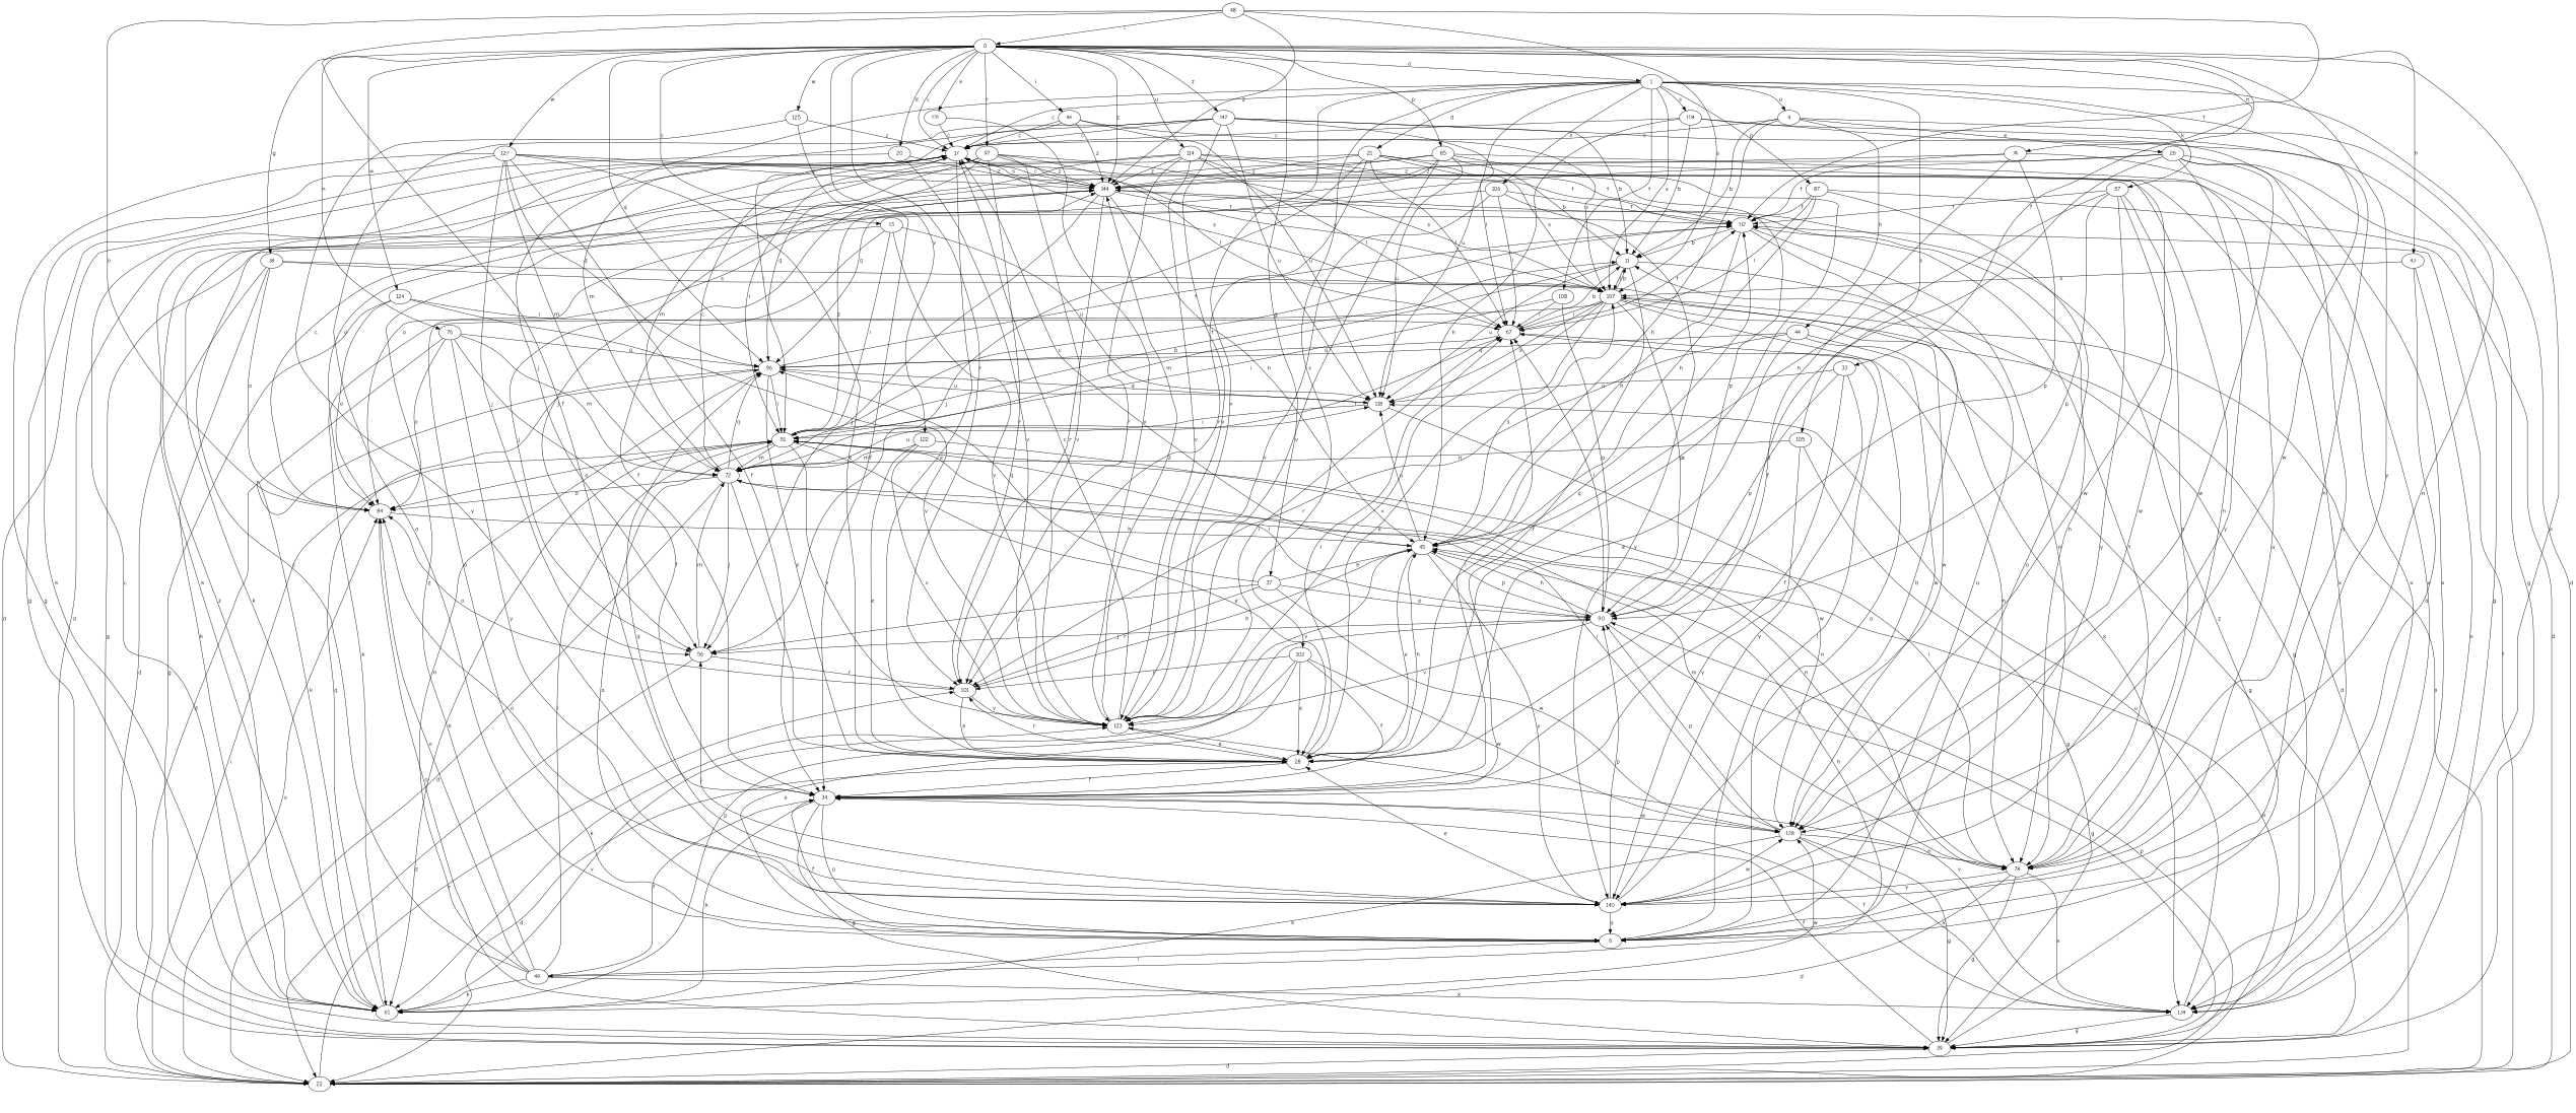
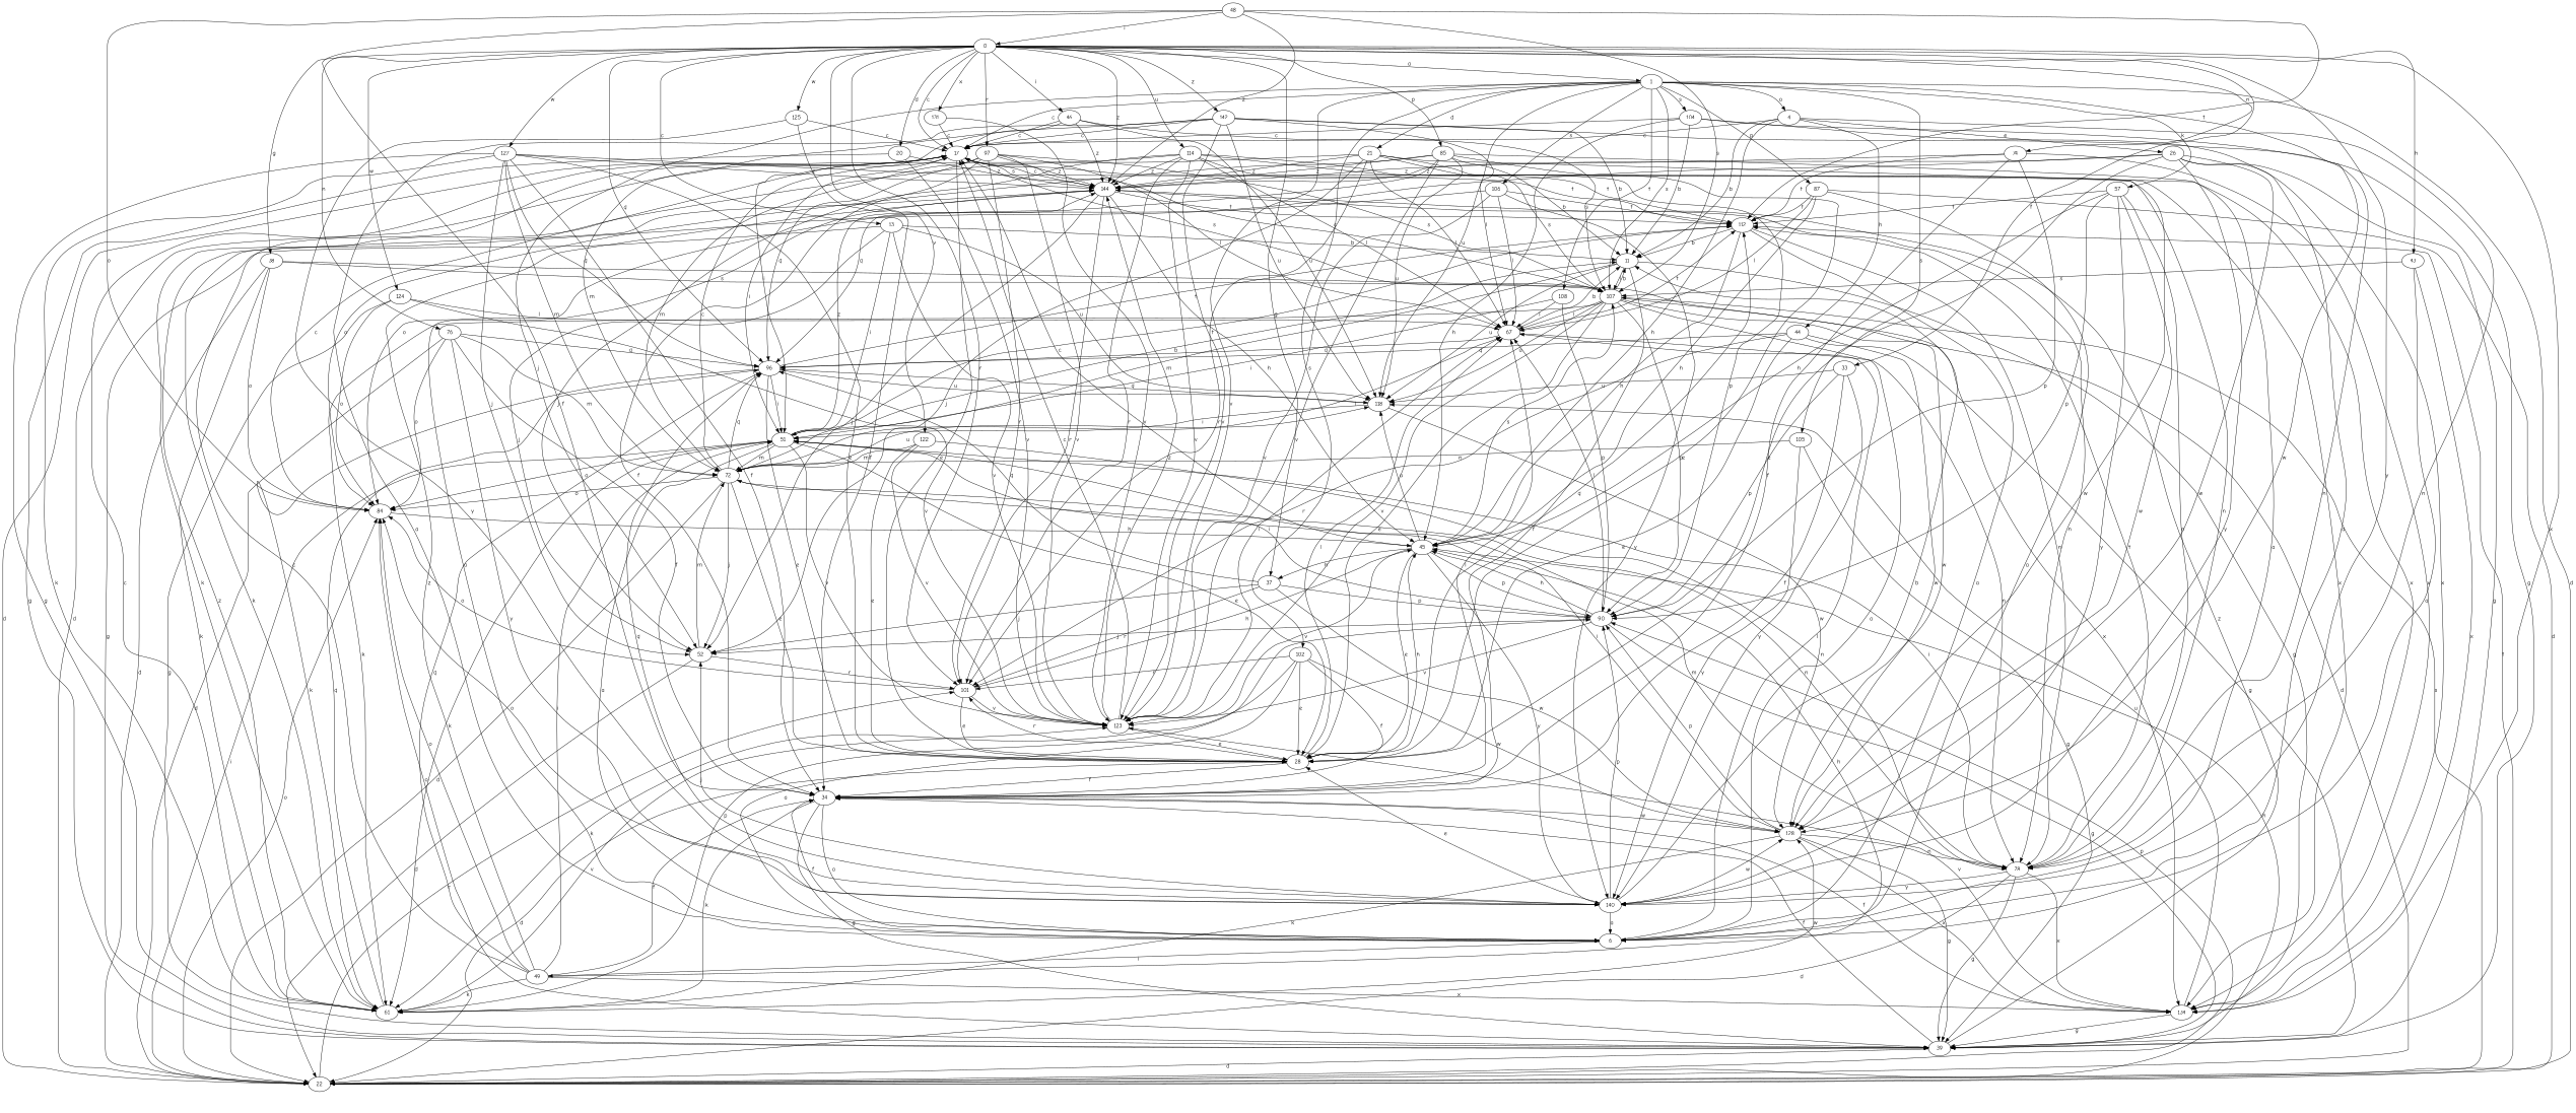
  strict digraph {
    fontname="Comic Neue"
    node [fontname="Comic Neue"]
    edge [fontname="Comic Neue"]
    0
    1
    13
    17
    20
    33
    37
    38
    43
    46
    74
    76
    85
    96
    97
    101
    114
    122
    124
    125
    127
    131
    134
    140
    142
    144
    4
    21
    22
-   56
+   56 [label=52]
    57
    87
    102
    104
    105
    106
    107
    108
    118
    123
    128
    11
    39
    51
    78
    28
    34
    90
    45
    61
    84
    6
    48
    112
    72
    67
    26
    44
    49
    0 -> 1 [label=a]
    0 -> 13 [label=c]
    0 -> 17 [label=c]
    0 -> 20 [label=d]
    0 -> 33 [label=f]
    0 -> 37 [label=g]
    0 -> 38 [label=g]
    0 -> 43 [label=h]
    0 -> 46 [label=i]
    0 -> 74 [label=n]
    0 -> 76 [label=n]
    0 -> 85 [label=p]
    0 -> 96 [label=q]
    0 -> 97 [label=r]
    0 -> 101 [label=r]
    0 -> 114 [label=u]
    0 -> 122 [label=v]
    0 -> 124 [label=w]
    0 -> 125 [label=w]
    0 -> 127 [label=w]
    0 -> 131 [label=x]
    0 -> 134 [label=x]
    0 -> 140 [label=y]
    0 -> 142 [label=z]
    0 -> 144 [label=z]
    1 -> 17 [label=c]
    1 -> 4 [label=a]
    1 -> 21 [label=d]
    1 -> 22 [label=d]
    1 -> 56 [label=j]
    1 -> 57 [label=k]
    1 -> 87 [label=p]
    1 -> 102 [label=s]
    1 -> 104 [label=s]
    1 -> 105 [label=s]
    1 -> 106 [label=s]
    1 -> 107 [label=s]
    1 -> 108 [label=t]
    1 -> 118 [label=u]
    1 -> 123 [label=v]
    1 -> 128 [label=w]
    13 -> 56 [label=j]
    13 -> 118 [label=u]
    13 -> 123 [label=v]
+   13 -> 11 [label=b]
    13 -> 39 [label=g]
    13 -> 51 [label=i]
    17 -> 144 [label=s]
    17 -> 22 [label=d]
    17 -> 107 [label=s]
    17 -> 51 [label=i]
    17 -> 78 [label=n]
    17 -> 28 [label=e]
    20 -> 144 [label=z]
    20 -> 123 [label=v]
    20 -> 39 [label=g]
    33 -> 140 [label=y]
    33 -> 118 [label=u]
    33 -> 34 [label=f]
    33 -> 90 [label=p]
    37 -> 96 [label=q]
    37 -> 101 [label=r]
    37 -> 56 [label=j]
    37 -> 128 [label=w]
    37 -> 90 [label=p]
-   37 -> 45 [label=h]
+   45 -> 37 [label=h]
    38 -> 134 [label=x]
    38 -> 22 [label=d]
    38 -> 107 [label=s]
    38 -> 61 [label=k]
    38 -> 84 [label=o]
    43 -> 134 [label=x]
    43 -> 107 [label=s]
    43 -> 6 [label=a]
    46 -> 17 [label=c]
    46 -> 144 [label=z]
    46 -> 107 [label=s]
    46 -> 118 [label=u]
    46 -> 51 [label=i]
    74 -> 134 [label=x]
    74 -> 144 [label=z]
    74 -> 34 [label=f]
    74 -> 90 [label=p]
    74 -> 112 [label=t]
    76 -> 96 [label=q]
    76 -> 140 [label=y]
    76 -> 22 [label=d]
    76 -> 34 [label=f]
    76 -> 84 [label=o]
    76 -> 72 [label=m]
    85 -> 96 [label=q]
    85 -> 144 [label=z]
    85 -> 118 [label=u]
    85 -> 123 [label=v]
    85 -> 11 [label=b]
    85 -> 28 [label=e]
    85 -> 84 [label=o]
    85 -> 6 [label=a]
    96 -> 118 [label=u]
    96 -> 51 [label=i]
    96 -> 28 [label=e]
    96 -> 61 [label=k]
    96 -> 112 [label=t]
    97 -> 96 [label=q]
    97 -> 101 [label=r]
    97 -> 144 [label=z]
    97 -> 107 [label=s]
    97 -> 123 [label=v]
    97 -> 34 [label=f]
    97 -> 72 [label=m]
    97 -> 67 [label=l]
    101 -> 123 [label=v]
    101 -> 28 [label=e]
    101 -> 45 [label=h]
    101 -> 84 [label=o]
    114 -> 101 [label=r]
    114 -> 134 [label=x]
    114 -> 144 [label=z]
    114 -> 22 [label=d]
    114 -> 56 [label=j]
    114 -> 123 [label=v]
    114 -> 90 [label=p]
    114 -> 112 [label=t]
    114 -> 67 [label=l]
    122 -> 123 [label=v]
    122 -> 78 [label=n]
    122 -> 28 [label=e]
    122 -> 72 [label=m]
    124 -> 123 [label=v]
    124 -> 39 [label=g]
    124 -> 84 [label=o]
    124 -> 67 [label=l]
    125 -> 17 [label=c]
    125 -> 140 [label=y]
    125 -> 34 [label=f]
    127 -> 96 [label=q]
    127 -> 144 [label=z]
    127 -> 56 [label=j]
    127 -> 39 [label=g]
    127 -> 28 [label=e]
    127 -> 34 [label=f]
    127 -> 61 [label=k]
    127 -> 112 [label=t]
    127 -> 72 [label=m]
    131 -> 17 [label=c]
    131 -> 123 [label=v]
    134 -> 118 [label=u]
    134 -> 123 [label=v]
    134 -> 39 [label=g]
    134 -> 34 [label=f]
    140 -> 96 [label=q]
    140 -> 56 [label=j]
    140 -> 128 [label=w]
    140 -> 11 [label=b]
    140 -> 28 [label=e]
    140 -> 90 [label=p]
    140 -> 84 [label=o]
    140 -> 6 [label=a]
    142 -> 17 [label=c]
    142 -> 118 [label=u]
    142 -> 123 [label=v]
    142 -> 11 [label=b]
    142 -> 78 [label=n]
    142 -> 6 [label=a]
    142 -> 72 [label=m]
    142 -> 67 [label=l]
    144 -> 17 [label=c]
    144 -> 101 [label=r]
    144 -> 56 [label=j]
    144 -> 78 [label=n]
    144 -> 45 [label=h]
    144 -> 6 [label=a]
    144 -> 112 [label=t]
    4 -> 17 [label=c]
    4 -> 11 [label=b]
    4 -> 78 [label=n]
    4 -> 45 [label=h]
    4 -> 26 [label=e]
    4 -> 44 [label=h]
    21 -> 101 [label=r]
    21 -> 134 [label=x]
    21 -> 144 [label=z]
    21 -> 56 [label=j]
    21 -> 107 [label=s]
    21 -> 128 [label=w]
    21 -> 61 [label=k]
    21 -> 67 [label=l]
    22 -> 101 [label=r]
    22 -> 107 [label=s]
    22 -> 51 [label=i]
    22 -> 90 [label=p]
    22 -> 45 [label=h]
    22 -> 84 [label=o]
    22 -> 112 [label=t]
    56 -> 101 [label=r]
    56 -> 22 [label=d]
    56 -> 72 [label=m]
    57 -> 140 [label=y]
    57 -> 128 [label=w]
    57 -> 78 [label=n]
    57 -> 90 [label=p]
    57 -> 45 [label=h]
    57 -> 112 [label=t]
    87 -> 22 [label=d]
    87 -> 45 [label=h]
    87 -> 6 [label=a]
    87 -> 112 [label=t]
    87 -> 67 [label=l]
    102 -> 101 [label=r]
    102 -> 128 [label=w]
    102 -> 28 [label=e]
    102 -> 34 [label=f]
    102 -> 61 [label=k]
    102 -> 6 [label=a]
    104 -> 17 [label=c]
    104 -> 11 [label=b]
    104 -> 39 [label=g]
    104 -> 45 [label=h]
    104 -> 6 [label=a]
    105 -> 140 [label=y]
    105 -> 39 [label=g]
    105 -> 72 [label=n]
    106 -> 140 [label=y]
    106 -> 123 [label=v]
    106 -> 61 [label=k]
    106 -> 112 [label=t]
    106 -> 67 [label=l]
    107 -> 17 [label=c]
    107 -> 22 [label=d]
    107 -> 118 [label=u]
    107 -> 123 [label=v]
    107 -> 128 [label=w]
    107 -> 11 [label=b]
    107 -> 28 [label=e]
    107 -> 90 [label=p]
    107 -> 61 [label=k]
    107 -> 6 [label=a]
    107 -> 67 [label=l]
    108 -> 51 [label=i]
    108 -> 90 [label=p]
    108 -> 67 [label=l]
    118 -> 96 [label=q]
    118 -> 128 [label=w]
    118 -> 51 [label=i]
    123 -> 17 [label=c]
    123 -> 144 [label=z]
    123 -> 28 [label=e]
    123 -> 67 [label=l]
    128 -> 134 [label=x]
    128 -> 39 [label=g]
    128 -> 51 [label=i]
    128 -> 78 [label=n]
    128 -> 90 [label=p]
    128 -> 61 [label=k]
    11 -> 107 [label=l]
    11 -> 118 [label=u]
    11 -> 39 [label=g]
    11 -> 34 [label=f]
    11 -> 72 [label=m]
    39 -> 144 [label=z]
    39 -> 22 [label=d]
    39 -> 34 [label=f]
    39 -> 84 [label=o]
    51 -> 144 [label=z]
    51 -> 123 [label=v]
    51 -> 11 [label=b]
    51 -> 28 [label=e]
    51 -> 61 [label=k]
    51 -> 84 [label=o]
    51 -> 6 [label=a]
    51 -> 112 [label=t]
    51 -> 72 [label=m]
    78 -> 134 [label=x]
    78 -> 140 [label=y]
    78 -> 22 [label=d]
    78 -> 39 [label=g]
    78 -> 51 [label=i]
    78 -> 112 [label=t]
    78 -> 72 [label=m]
    28 -> 101 [label=r]
    28 -> 22 [label=d]
    28 -> 34 [label=f]
    28 -> 45 [label=h]
    28 -> 112 [label=q]
    28 -> 67 [label=l]
    34 -> 128 [label=w]
    34 -> 39 [label=g]
    34 -> 61 [label=k]
    34 -> 6 [label=a]
    34 -> 67 [label=l]
    90 -> 56 [label=j]
    90 -> 123 [label=v]
    90 -> 39 [label=g]
    90 -> 51 [label=i]
    90 -> 45 [label=h]
    90 -> 67 [label=l]
    45 -> 17 [label=c]
    45 -> 140 [label=y]
    45 -> 107 [label=s]
    45 -> 118 [label=u]
    45 -> 123 [label=v]
    45 -> 28 [label=e]
    45 -> 90 [label=p]
    61 -> 17 [label=c]
    61 -> 96 [label=q]
    61 -> 144 [label=z]
    61 -> 123 [label=v]
    61 -> 128 [label=w]
    61 -> 90 [label=p]
    84 -> 17 [label=c]
    84 -> 45 [label=h]
    6 -> 34 [label=f]
    6 -> 67 [label=l]
    6 -> 49 [label=i]
    48 -> 0 [label=i]
    48 -> 144 [label=z]
    48 -> 107 [label=s]
    48 -> 34 [label=f]
    48 -> 84 [label=o]
    48 -> 112 [label=t]
    112 -> 11 [label=b]
    112 -> 78 [label=n]
    112 -> 45 [label=h]
    112 -> 6 [label=a]
    72 -> 17 [label=c]
    72 -> 96 [label=q]
    72 -> 22 [label=d]
    72 -> 56 [label=j]
    72 -> 118 [label=u]
    72 -> 78 [label=n]
    72 -> 28 [label=e]
    72 -> 84 [label=o]
    72 -> 67 [label=l]
    67 -> 96 [label=q]
    67 -> 11 [label=b]
    67 -> 78 [label=n]
    67 -> 112 [label=t]
    26 -> 134 [label=x]
    26 -> 140 [label=y]
    26 -> 144 [label=z]
    26 -> 128 [label=w]
    26 -> 39 [label=g]
    26 -> 28 [label=e]
    26 -> 84 [label=o]
    44 -> 96 [label=q]
    44 -> 101 [label=r]
    44 -> 128 [label=w]
    44 -> 39 [label=g]
    44 -> 28 [label=e]
    49 -> 17 [label=c]
-   49 -> 96 [label=n]
+   49 -> 96 [label=q]
    49 -> 134 [label=x]
    49 -> 144 [label=z]
    49 -> 51 [label=i]
    49 -> 34 [label=f]
    49 -> 45 [label=h]
    49 -> 61 [label=k]
    49 -> 84 [label=o]
  }
